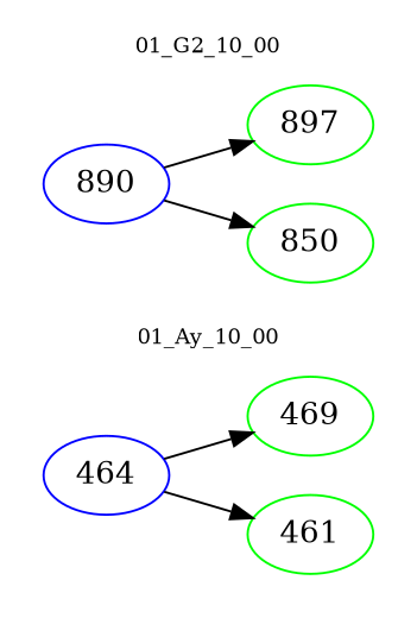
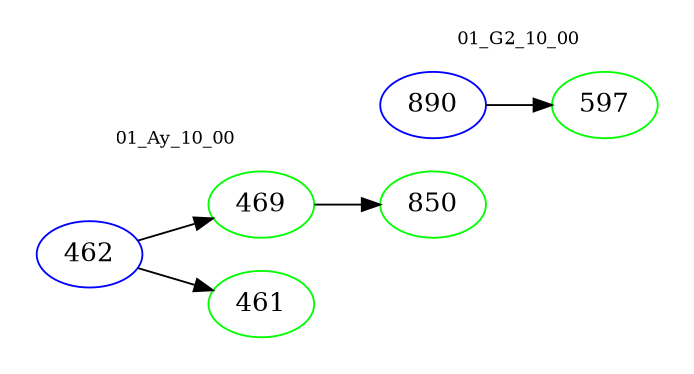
  digraph {
    rankdir=LR
    node [color=green]
    edge [color=black]
-   n1 [color=blue label=464]
+   n1 [color=blue label=462]
    n2 [label=461]
    n3 [label=469]
    n4 [color=blue label=890]
    n5 [label=850]
-   n6 [label=897]
+   n6 [label=597]
    subgraph cluster_1 {
      color=white
      fontsize=10
      label="01_Ay_10_00"
      n1
      n2
      n3
    }
    subgraph cluster_2 {
      color=white
      fontsize=10
      label="01_G2_10_00"
      n4
      n5
      n6
    }
    n1 -> n2
    n1 -> n3
-   n4 -> n5
+   n3 -> n5
    n4 -> n6
  }
